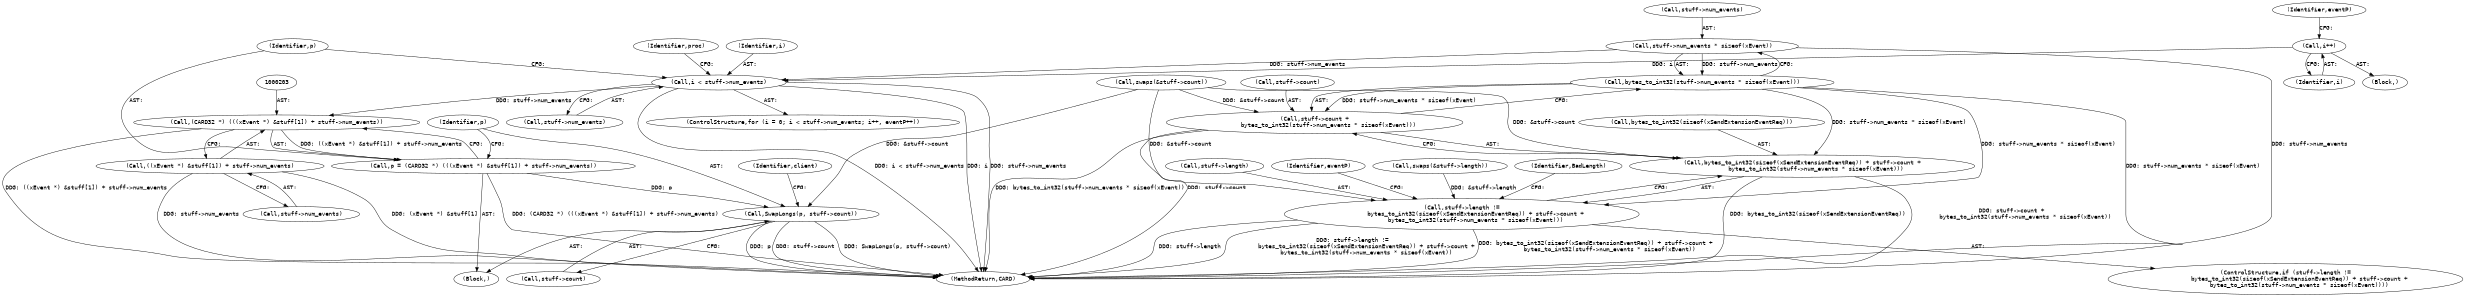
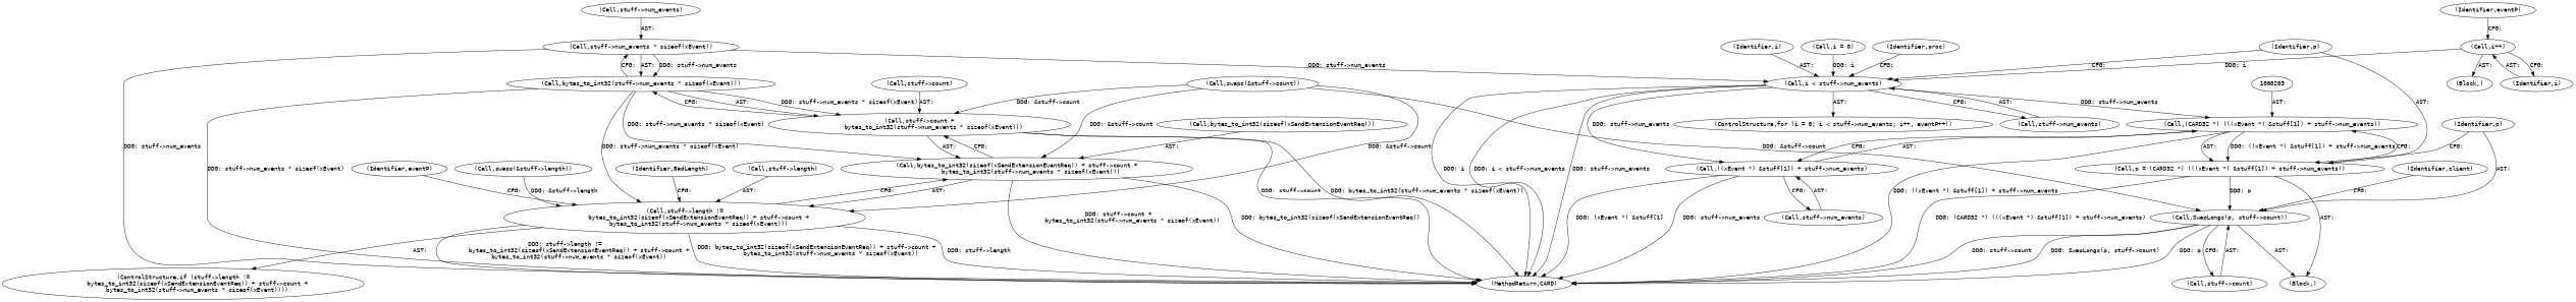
  digraph {
    fontname="DejaVu Sans Mono"
    node [fontname="DejaVu Sans Mono"]
    edge [fontname="DejaVu Sans Mono"]
    n1 [label="(Call,stuff->num_events * sizeof(xEvent))"]
    n2 [label="(Call,bytes_to_int32(stuff->num_events * sizeof(xEvent)))"]
    n3 [label="(Call,i < stuff->num_events)"]
    n4 [label="(MethodReturn,CARD)"]
    n5 [label="(Call,stuff->length !=\n        bytes_to_int32(sizeof(xSendExtensionEventReq)) + stuff->count +\n        bytes_to_int32(stuff->num_events * sizeof(xEvent)))"]
    n6 [label="(Call,bytes_to_int32(sizeof(xSendExtensionEventReq)) + stuff->count +\n        bytes_to_int32(stuff->num_events * sizeof(xEvent)))"]
    n7 [label="(Call,stuff->count +\n        bytes_to_int32(stuff->num_events * sizeof(xEvent)))"]
    n8 [label="(Call,(CARD32 *) (((xEvent *) &stuff[1]) + stuff->num_events))"]
    n9 [label="(Call,((xEvent *) &stuff[1]) + stuff->num_events)"]
    n10 [label="(ControlStructure,for (i = 0; i < stuff->num_events; i++, eventP++))"]
    n11 [label="(Call,stuff->num_events)"]
    n12 [label="(ControlStructure,if (stuff->length !=\n        bytes_to_int32(sizeof(xSendExtensionEventReq)) + stuff->count +\n        bytes_to_int32(stuff->num_events * sizeof(xEvent))))"]
    n13 [label="(Call,i++)"]
    n14 [label="(Identifier,i)"]
    n15 [label="(Block,)"]
    n16 [label="(Call,p = (CARD32 *) (((xEvent *) &stuff[1]) + stuff->num_events))"]
    n17 [label="(Call,stuff->num_events)"]
    n18 [label="(Call,SwapLongs(p, stuff->count))"]
    n19 [label="(Block,)"]
    n20 [label="(Call,stuff->count)"]
    n21 [label="(Identifier,client)"]
    n22 [label="(Identifier,proc)"]
    n23 [label="(Identifier,i)"]
    n24 [label="(Call,swaps(&stuff->count))"]
    n25 [label="(Call,stuff->count)"]
    n26 [label="(Identifier,BadLength)"]
    n27 [label="(Call,stuff->num_events)"]
    n28 [label="(Call,stuff->length)"]
    n29 [label="(Identifier,eventP)"]
    n30 [label="(Identifier,eventP)"]
    n31 [label="(Call,swaps(&stuff->length))"]
    n32 [label="(Call,bytes_to_int32(sizeof(xSendExtensionEventReq)))"]
    n33 [label="(Identifier,p)"]
+   n34 [label="(Call,i = 0)"]
    n35 [label="(Identifier,p)"]
    1000203
    n1 -> n2 [label="AST: "]
    n1 -> n2 [label="DDG: stuff->num_events"]
    n1 -> n3 [label="DDG: stuff->num_events"]
    n1 -> n4 [label="DDG: stuff->num_events"]
    n2 -> n1 [label="CFG: "]
    n2 -> n4 [label="DDG: stuff->num_events * sizeof(xEvent)"]
    n2 -> n5 [label="DDG: stuff->num_events * sizeof(xEvent)"]
    n2 -> n6 [label="DDG: stuff->num_events * sizeof(xEvent)"]
    n2 -> n7 [label="AST: "]
    n2 -> n7 [label="DDG: stuff->num_events * sizeof(xEvent)"]
    n3 -> n4 [label="DDG: stuff->num_events"]
    n3 -> n4 [label="DDG: i"]
    n3 -> n4 [label="DDG: i < stuff->num_events"]
    n3 -> n8 [label="DDG: stuff->num_events"]
+   n3 -> n9 [label="DDG: stuff->num_events"]
    n3 -> n10 [label="AST: "]
    n3 -> n11 [label="CFG: "]
    n5 -> n4 [label="DDG: stuff->length"]
    n5 -> n4 [label="DDG: stuff->length !=\n        bytes_to_int32(sizeof(xSendExtensionEventReq)) + stuff->count +\n        bytes_to_int32(stuff->num_events * sizeof(xEvent))"]
    n5 -> n4 [label="DDG: bytes_to_int32(sizeof(xSendExtensionEventReq)) + stuff->count +\n        bytes_to_int32(stuff->num_events * sizeof(xEvent))"]
    n5 -> n6 [label="CFG: "]
    n5 -> n12 [label="AST: "]
    n6 -> n4 [label="DDG: bytes_to_int32(sizeof(xSendExtensionEventReq))"]
    n6 -> n4 [label="DDG: stuff->count +\n        bytes_to_int32(stuff->num_events * sizeof(xEvent))"]
    n6 -> n5 [label="AST: "]
    n6 -> n7 [label="CFG: "]
    n7 -> n2 [label="CFG: "]
    n7 -> n4 [label="DDG: stuff->count"]
    n7 -> n4 [label="DDG: bytes_to_int32(stuff->num_events * sizeof(xEvent))"]
    n7 -> n6 [label="AST: "]
    n8 -> n4 [label="DDG: ((xEvent *) &stuff[1]) + stuff->num_events"]
    n8 -> n9 [label="CFG: "]
    n8 -> n16 [label="AST: "]
    n8 -> n16 [label="DDG: ((xEvent *) &stuff[1]) + stuff->num_events"]
    n9 -> n4 [label="DDG: stuff->num_events"]
    n9 -> n4 [label="DDG: (xEvent *) &stuff[1]"]
    n9 -> n8 [label="AST: "]
    n9 -> n17 [label="CFG: "]
    n11 -> n3 [label="AST: "]
    n13 -> n3 [label="DDG: i"]
    n13 -> n14 [label="CFG: "]
    n13 -> n15 [label="AST: "]
    n14 -> n13 [label="AST: "]
    n16 -> n4 [label="DDG: (CARD32 *) (((xEvent *) &stuff[1]) + stuff->num_events)"]
    n16 -> n8 [label="CFG: "]
    n16 -> n18 [label="DDG: p"]
    n16 -> n19 [label="AST: "]
    n17 -> n9 [label="AST: "]
    n18 -> n4 [label="DDG: stuff->count"]
    n18 -> n4 [label="DDG: SwapLongs(p, stuff->count)"]
    n18 -> n4 [label="DDG: p"]
    n18 -> n19 [label="AST: "]
    n18 -> n20 [label="CFG: "]
    n20 -> n18 [label="AST: "]
    n21 -> n18 [label="CFG: "]
    n22 -> n3 [label="CFG: "]
    n23 -> n3 [label="AST: "]
    n24 -> n5 [label="DDG: &stuff->count"]
    n24 -> n6 [label="DDG: &stuff->count"]
    n24 -> n7 [label="DDG: &stuff->count"]
    n24 -> n18 [label="DDG: &stuff->count"]
    n25 -> n7 [label="AST: "]
    n26 -> n5 [label="CFG: "]
    n27 -> n1 [label="AST: "]
    n28 -> n5 [label="AST: "]
    n29 -> n13 [label="CFG: "]
    n30 -> n5 [label="CFG: "]
    n31 -> n5 [label="DDG: &stuff->length"]
    n32 -> n6 [label="AST: "]
    n33 -> n3 [label="CFG: "]
    n33 -> n16 [label="AST: "]
+   n34 -> n3 [label="DDG: i"]
    n35 -> n16 [label="CFG: "]
    n35 -> n18 [label="AST: "]
    1000203 -> n8 [label="AST: "]
  }
